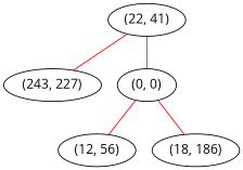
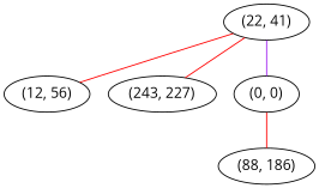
  graph {
    fontname="Open Sans"
    node [fontname="Open Sans"]
    edge [color=red fontname="Open Sans" weight=1]
    "(22, 41)"
    "(12, 56)"
    n3 [label="(243, 227)"]
    "(0, 0)"
-   "(18, 186)"
-   "(0, 0)" -- "(12, 56)"
+   "(18, 186)" [label="(88, 186)"]
+   "(22, 41)" -- "(12, 56)"
    "(22, 41)" -- n3
    "(22, 41)" -- "(0, 0)" [color=purple weight=4]
    "(0, 0)" -- "(18, 186)"
  }
